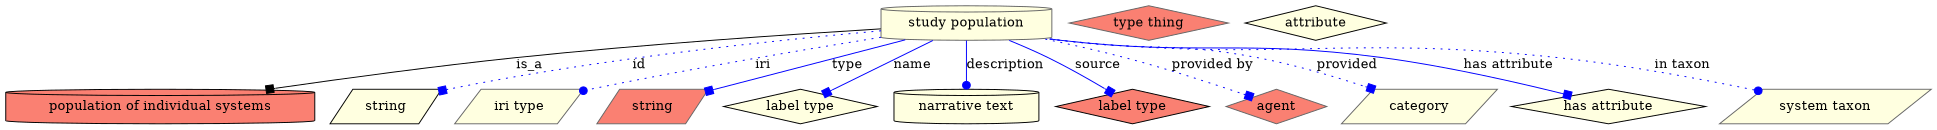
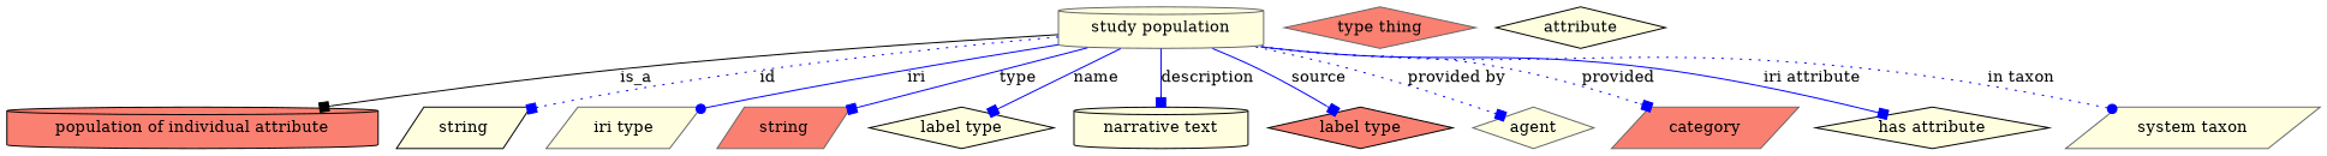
  digraph {
    node [color=gray40 fillcolor=lightyellow shape=diamond style=filled]
    edge [arrowhead=box style=solid color=blue]
    n1 [height=0.5 label="study population" shape=cylinder width=2.4734]
-   "population of individual systems" [color=black fillcolor=salmon height=0.5 shape=cylinder width=4.4774]
+   "population of individual systems" [color=black fillcolor=salmon height=0.5 shape=cylinder width=4.4774 label="population of individual attribute"]
    n3 [color=black height=0.5 label=string shape=parallelogram width=1.0652]
    n4 [height=0.5 label="iri type" shape=parallelogram width=1.2277]
    n5 [fillcolor=salmon height=0.5 label=string shape=parallelogram width=1.0652]
    n6 [color=black height=0.5 label="label type" width=1.5707]
    n7 [color=black height=0.5 label="narrative text" shape=cylinder width=2.0943]
    n8 [color=black fillcolor=salmon height=0.5 label="label type" width=1.5707]
-   n9 [fillcolor=salmon height=0.5 label=agent width=1.0291]
-   category [height=0.5 shape=parallelogram width=1.4263]
+   n9 [height=0.5 label=agent width=1.0291]
+   category [fillcolor=salmon height=0.5 shape=parallelogram width=1.4263]
    "has attribute" [color=black height=0.5 width=1.9859]
    n12 [height=0.5 label="system taxon" shape=parallelogram width=2.022]
    n13 [fillcolor=salmon height=0.5 label="type thing" width=1.9318]
    n14 [color=black height=0.5 label=attribute width=1.4443]
    n1 -> "population of individual systems" [label=is_a color=""]
    n1 -> n3 [label=id style=dotted]
-   n1 -> n4 [arrowhead=dot label=iri style=dotted]
+   n1 -> n4 [arrowhead=dot label=iri]
    n1 -> n5 [label=type]
    n1 -> n6 [label=name]
-   n1 -> n7 [arrowhead=dot label=description]
+   n1 -> n7 [label=description]
    n1 -> n8 [label=source]
    n1 -> n9 [label="provided by" style=dotted]
    n1 -> category [label=provided style=dotted]
-   n1 -> "has attribute" [label="has attribute"]
+   n1 -> "has attribute" [label="iri attribute"]
    n1 -> n12 [arrowhead=dot label="in taxon" style=dotted]
  }
